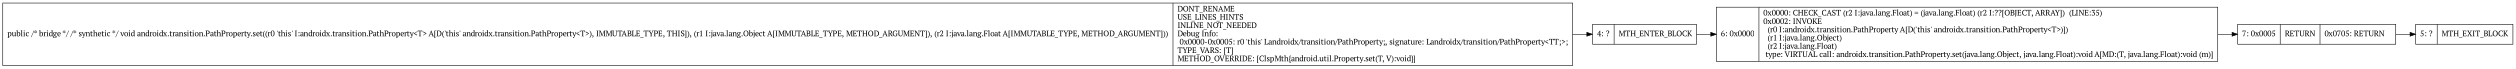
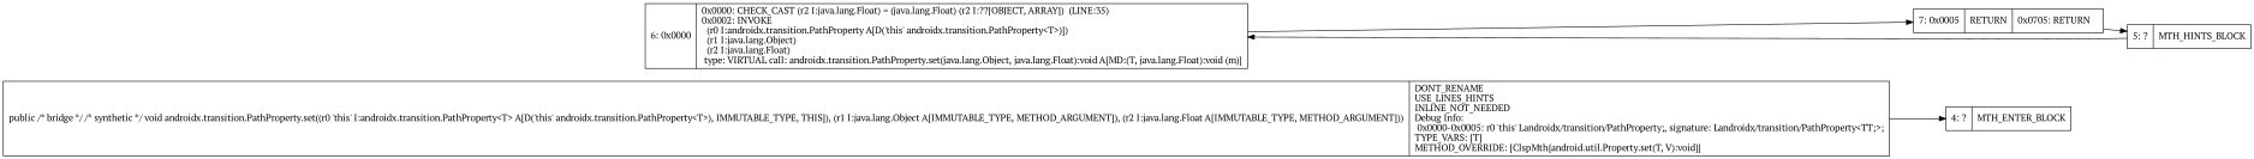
  digraph {
    fontname="PT Serif"
    rankdir=LR
    node [fontname="PT Serif" shape=record]
    edge [fontname="PT Serif"]
    n1 [label="{4\:\ ?|MTH_ENTER_BLOCK\l}"]
    n2 [label="{6\:\ 0x0000|0x0000: CHECK_CAST (r2 I:java.lang.Float) = (java.lang.Float) (r2 I:??[OBJECT, ARRAY])  (LINE:35)\l0x0002: INVOKE  \l  (r0 I:androidx.transition.PathProperty A[D('this' androidx.transition.PathProperty\<T\>)])\l  (r1 I:java.lang.Object)\l  (r2 I:java.lang.Float)\l type: VIRTUAL call: androidx.transition.PathProperty.set(java.lang.Object, java.lang.Float):void A[MD:(T, java.lang.Float):void (m)]\l}"]
    n3 [label="{7\:\ 0x0005|RETURN\l|0x0705: RETURN   \l}"]
-   n4 [label="{5\:\ ?|MTH_EXIT_BLOCK\l}"]
+   n4 [label="{5\:\ ?|MTH_HINTS_BLOCK\l}"]
    n5 [label="{public \/* bridge *\/ \/* synthetic *\/ void androidx.transition.PathProperty.set((r0 'this' I:androidx.transition.PathProperty\<T\> A[D('this' androidx.transition.PathProperty\<T\>), IMMUTABLE_TYPE, THIS]), (r1 I:java.lang.Object A[IMMUTABLE_TYPE, METHOD_ARGUMENT]), (r2 I:java.lang.Float A[IMMUTABLE_TYPE, METHOD_ARGUMENT]))  | DONT_RENAME\lUSE_LINES_HINTS\lINLINE_NOT_NEEDED\lDebug Info:\l  0x0000\-0x0005: r0 'this' Landroidx\/transition\/PathProperty;, signature: Landroidx\/transition\/PathProperty\<TT;\>;\lTYPE_VARS: [T]\lMETHOD_OVERRIDE: [ClspMth\{android.util.Property.set(T, V):void\}]\l}"]
-   n1 -> n2
+   n4 -> n2
    n2 -> n3
    n3 -> n4
    n5 -> n1
  }
